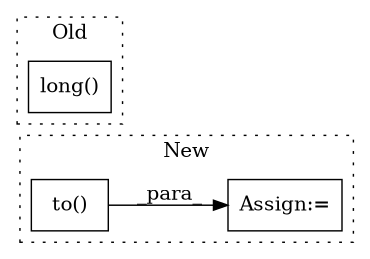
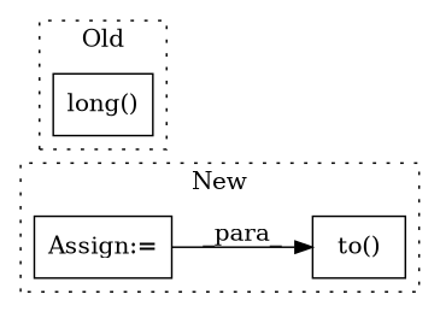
  digraph {
    rankdir=LR
    node [a=75 shape=box]
    n1 [l="36,1" label="to()" s="2103,2150"]
    n2 [a=68 l=3 label="Assign:=" s=2100]
    n3 [l=16 label="long()" s=1972]
    subgraph cluster_1 {
      label=New
      style=dotted
      n1
      n2
    }
    subgraph cluster_2 {
      label=Old
      style=dotted
      n3
    }
-   n1 -> n2 [label=_para_]
+   n2 -> n1 [label=_para_]
  }
